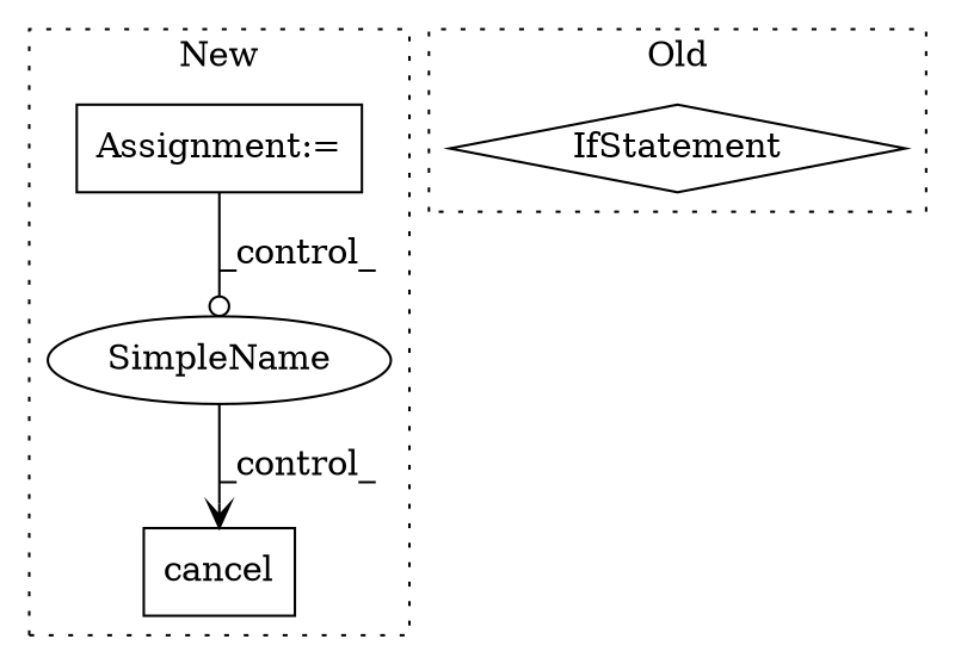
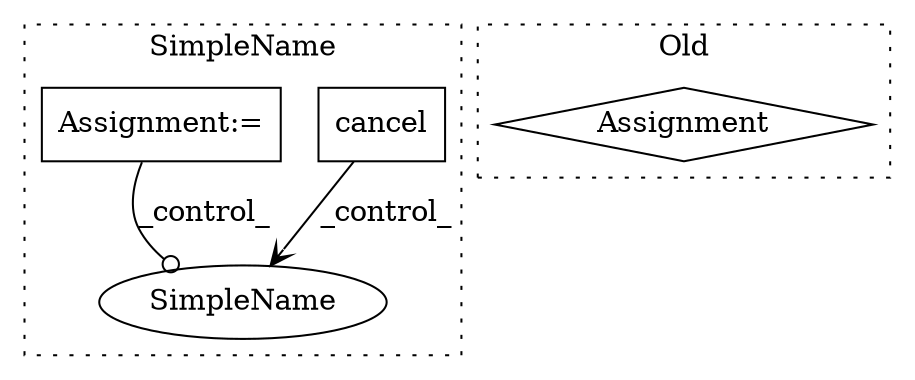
  digraph {
    node [shape=box]
    n1 [a=32 l=8 label=cancel s=4468]
    n2 [a=42 label=SimpleName shape=ellipse]
    n3 [a=7 l=1 label="Assignment:=" s=4176]
-   n4 [a=25 l=44 label=IfStatement s=4071 shape=diamond]
+   n4 [a=25 l=44 label=Assignment s=4071 shape=diamond]
    subgraph cluster_1 {
-     label=New
+     label=SimpleName
      style=dotted
      n1
      n2
      n3
    }
    subgraph cluster_2 {
      label=Old
      style=dotted
      n4
    }
-   n2 -> n1 [arrowhead=vee label=_control_]
+   n1 -> n2 [arrowhead=vee label=_control_]
    n3 -> n2 [arrowhead=odot label=_control_]
  }
